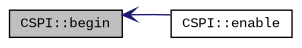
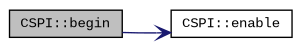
  digraph {
    rankdir=LR
    fontname="Liberation Mono"
    node [color=black fontname="Liberation Mono" fontsize=10 shape=record style=filled]
    n1 [fillcolor=grey75 fontcolor=black height=0.2 label="CSPI::begin" width=0.4]
    n2 [fillcolor=white height=0.2 label="CSPI::enable" width=0.4]
-   n2 -> n1 [color=midnightblue fontname="Liberation Mono" fontsize=10 labelfontname=Helvetica labelfontsize=10 style=solid arrowhead=vee]
+   n1 -> n2 [color=midnightblue fontname="Liberation Mono" fontsize=10 labelfontname=Helvetica labelfontsize=10 style=solid arrowhead=vee]
  }
